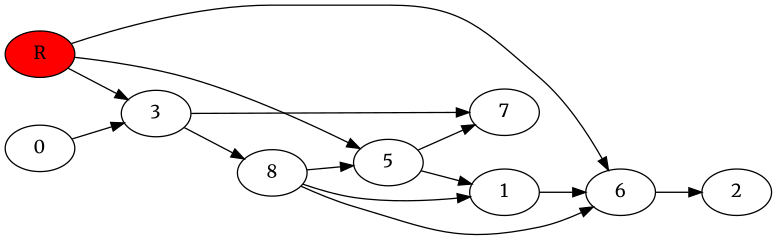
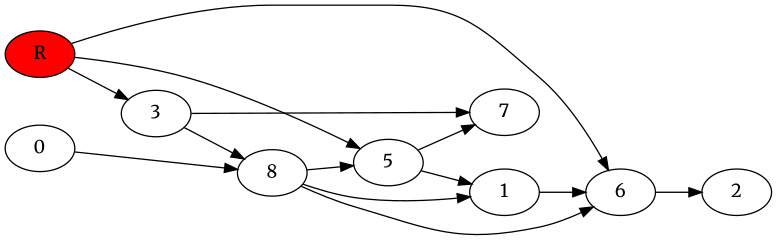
  digraph {
    fontname=Merriweather
    rankdir=LR
    node [fontname=Merriweather]
    edge [fontname=Merriweather]
    1
    6
    2
    3
    7
    8
    5
    n8 [label=0]
    R [fillcolor="#ff0000" style=filled]
    1 -> 6
    6 -> 2
    3 -> 7
    3 -> 8
    8 -> 1
    8 -> 6
    8 -> 5
    5 -> 1
    5 -> 7
-   n8 -> 3
+   n8 -> 8
    R -> 6
    R -> 3
    R -> 5
  }
